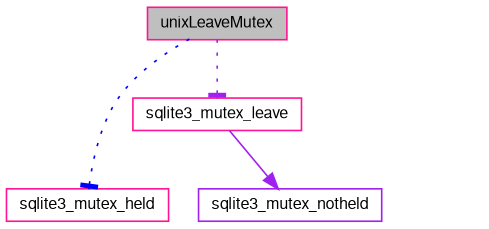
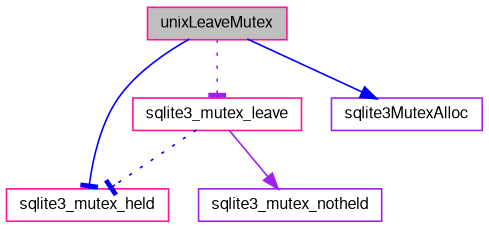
  digraph {
    rankdir=TB
    node [color=deeppink fillcolor=white fontname=FreeSans fontsize=10 shape=record style=filled]
    edge [arrowhead=tee color=blue fontname=FreeSans fontsize=10 labelfontname=FreeSans labelfontsize=10 style=dotted]
    n1 [fillcolor=grey75 fontcolor=black height=0.2 label=unixLeaveMutex width=0.4]
    n2 [height=0.2 label=sqlite3_mutex_leave width=0.4]
    n3 [height=0.2 label=sqlite3_mutex_held width=0.4]
+   n4 [color=purple height=0.2 label=sqlite3MutexAlloc width=0.4]
    n5 [color=purple height=0.2 label=sqlite3_mutex_notheld width=0.4]
    n1 -> n2 [color=purple]
-   n1 -> n3
+   n1 -> n3 [style=solid]
+   n1 -> n4 [arrowhead=normal style=solid]
+   n2 -> n3
    n2 -> n5 [arrowhead=normal color=purple style=solid]
  }
